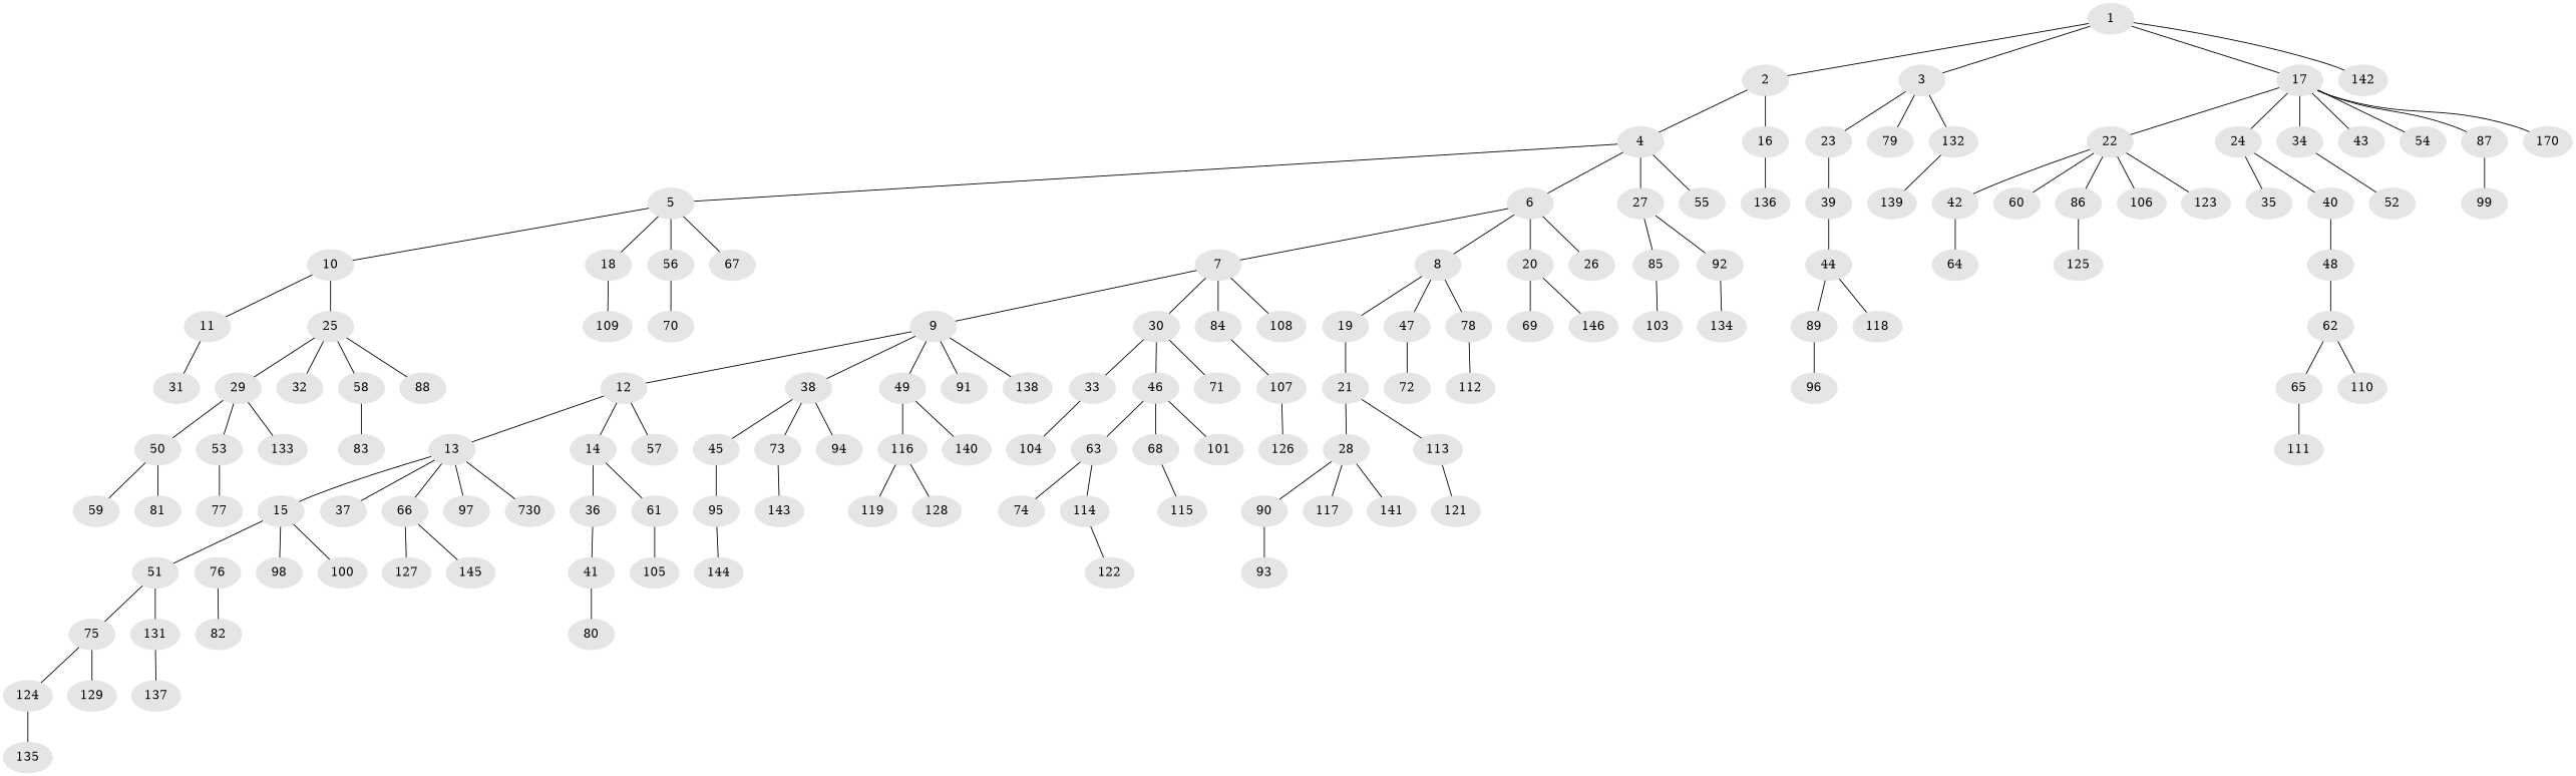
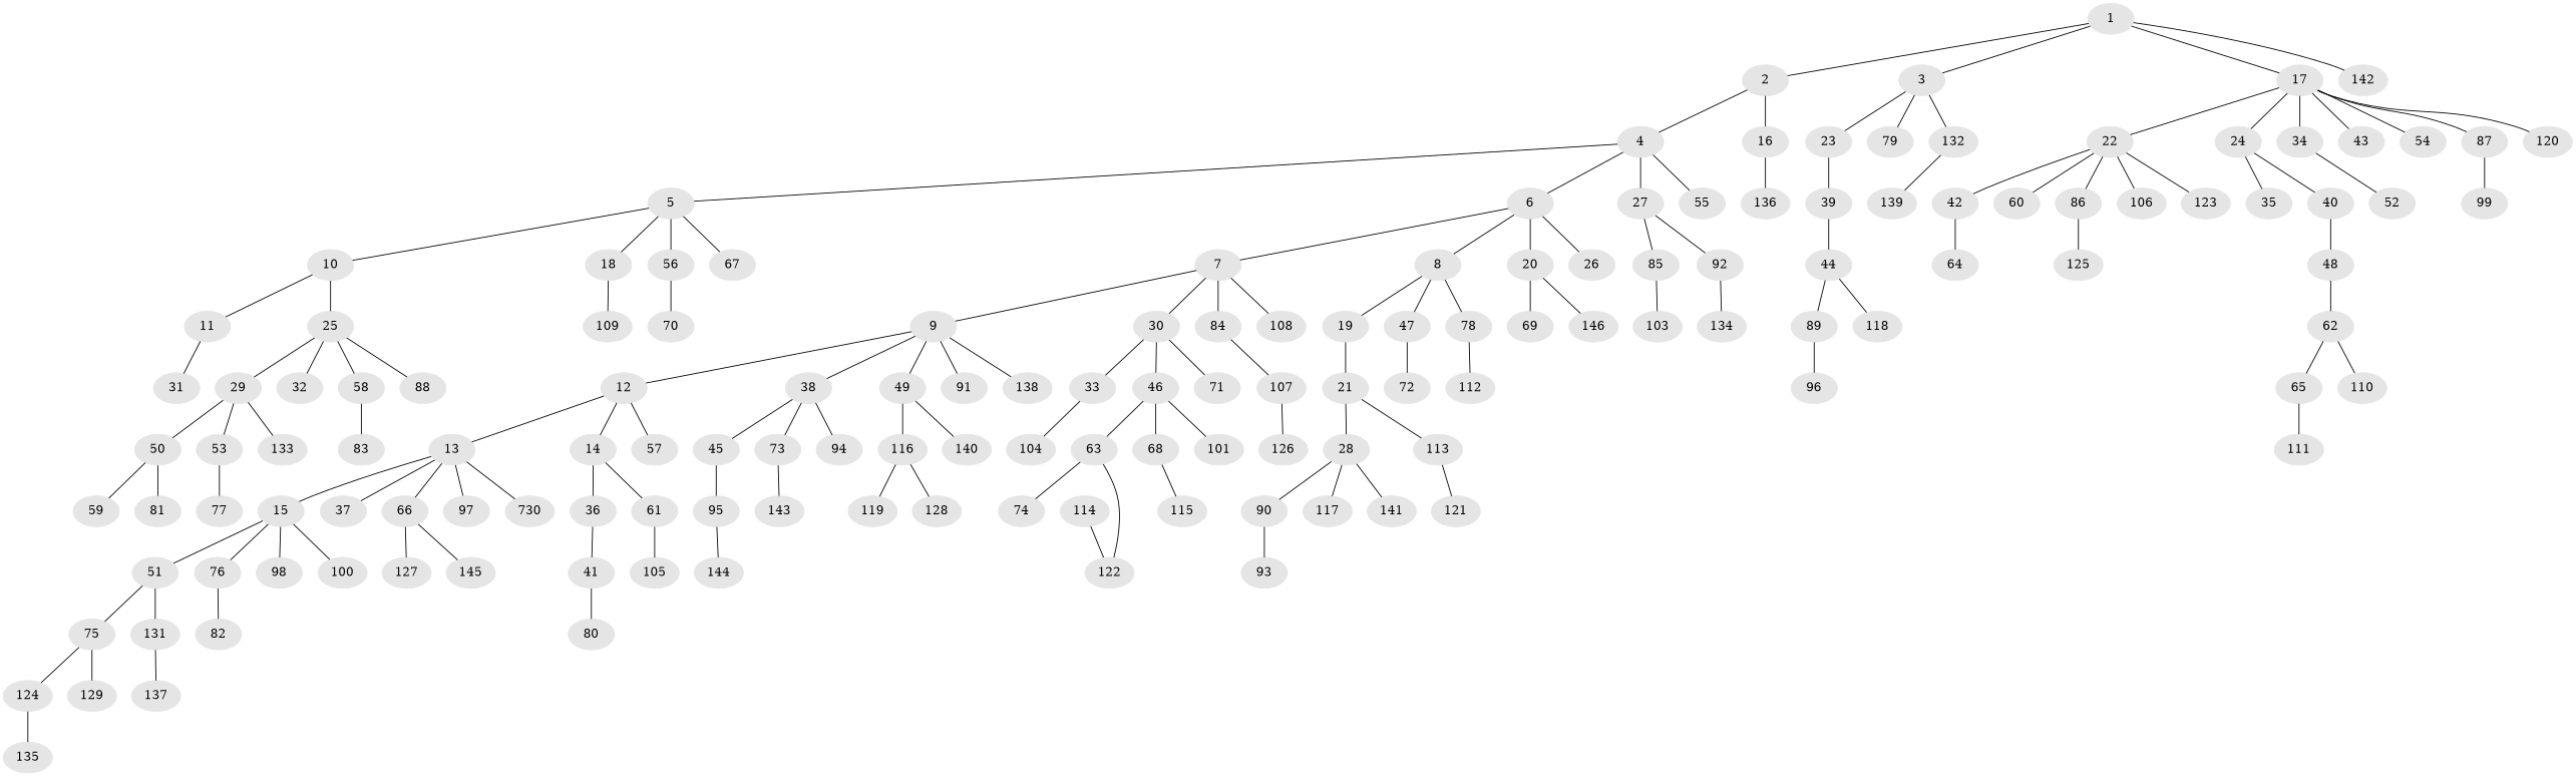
  graph {
    node [color=gray90 style=filled]
    1
    2
    3
    17
    142
    4
    16
    23
    79
    132
    22
    24
    34
    43
    54
    87
-   120 [label=170]
+   120
    5
    6
    27
    55
    136
    39
    139
    10
    18
    56
    67
    7
    8
    20
    26
    85
    92
    11
    25
    109
    70
    9
    30
    84
    108
    19
    47
    78
    69
    146
    12
    38
    49
    91
    138
    33
    46
    71
    107
    21
    72
    112
    13
    14
    57
    45
    73
    94
    116
    140
    31
    29
    32
    58
    88
    15
    37
    66
    97
    n77 [label=730]
    36
    61
    51
    76
    98
    100
    127
    145
    41
    105
    75
    131
    82
    42
    60
    86
    106
    123
    35
    40
    52
    99
    28
    113
    90
    117
    141
    121
    64
    125
    44
    48
    50
    53
    133
    83
    103
    134
    93
    59
    81
    77
    104
    63
    68
    101
    80
    95
    143
    89
    118
    62
    96
    144
    74
    114
    115
    65
    110
    119
    128
    124
    129
    137
    111
    122
    135
    126
    1 -- 2
    1 -- 3
    1 -- 17
    1 -- 142
    2 -- 4
    2 -- 16
    3 -- 23
    3 -- 79
    3 -- 132
    17 -- 22
    17 -- 24
    17 -- 34
    17 -- 43
    17 -- 54
    17 -- 87
    17 -- 120
    4 -- 5
    4 -- 6
    4 -- 27
    4 -- 55
    16 -- 136
    23 -- 39
    132 -- 139
    22 -- 42
    22 -- 60
    22 -- 86
    22 -- 106
    22 -- 123
    24 -- 35
    24 -- 40
    34 -- 52
    87 -- 99
    5 -- 10
    5 -- 18
    5 -- 56
    5 -- 67
    6 -- 7
    6 -- 8
    6 -- 20
    6 -- 26
    27 -- 85
    27 -- 92
    39 -- 44
    10 -- 11
    10 -- 25
    18 -- 109
    56 -- 70
    7 -- 9
    7 -- 30
    7 -- 84
    7 -- 108
    8 -- 19
    8 -- 47
    8 -- 78
    20 -- 69
    20 -- 146
    85 -- 103
    92 -- 134
    11 -- 31
    25 -- 29
    25 -- 32
    25 -- 58
    25 -- 88
    9 -- 12
    9 -- 38
    9 -- 49
    9 -- 91
    9 -- 138
    30 -- 33
    30 -- 46
    30 -- 71
    84 -- 107
    19 -- 21
    47 -- 72
    78 -- 112
    12 -- 13
    12 -- 14
    12 -- 57
    38 -- 45
    38 -- 73
    38 -- 94
    49 -- 116
    49 -- 140
    33 -- 104
    46 -- 63
    46 -- 68
    46 -- 101
    107 -- 126
    21 -- 28
    21 -- 113
    13 -- 15
    13 -- 37
    13 -- 66
    13 -- 97
    13 -- n77
    14 -- 36
    14 -- 61
    45 -- 95
    73 -- 143
    116 -- 119
    116 -- 128
    29 -- 50
    29 -- 53
    29 -- 133
    58 -- 83
    15 -- 51
+   15 -- 76
    15 -- 98
    15 -- 100
    66 -- 127
    66 -- 145
    36 -- 41
    61 -- 105
    51 -- 75
    51 -- 131
    76 -- 82
    41 -- 80
    75 -- 124
    75 -- 129
    131 -- 137
    42 -- 64
    86 -- 125
    40 -- 48
    28 -- 90
    28 -- 117
    28 -- 141
    113 -- 121
    90 -- 93
    44 -- 89
    44 -- 118
    48 -- 62
    50 -- 59
    50 -- 81
    53 -- 77
    63 -- 74
-   63 -- 114
+   63 -- 122
    68 -- 115
    95 -- 144
    89 -- 96
    62 -- 65
    62 -- 110
    114 -- 122
    65 -- 111
    124 -- 135
  }
